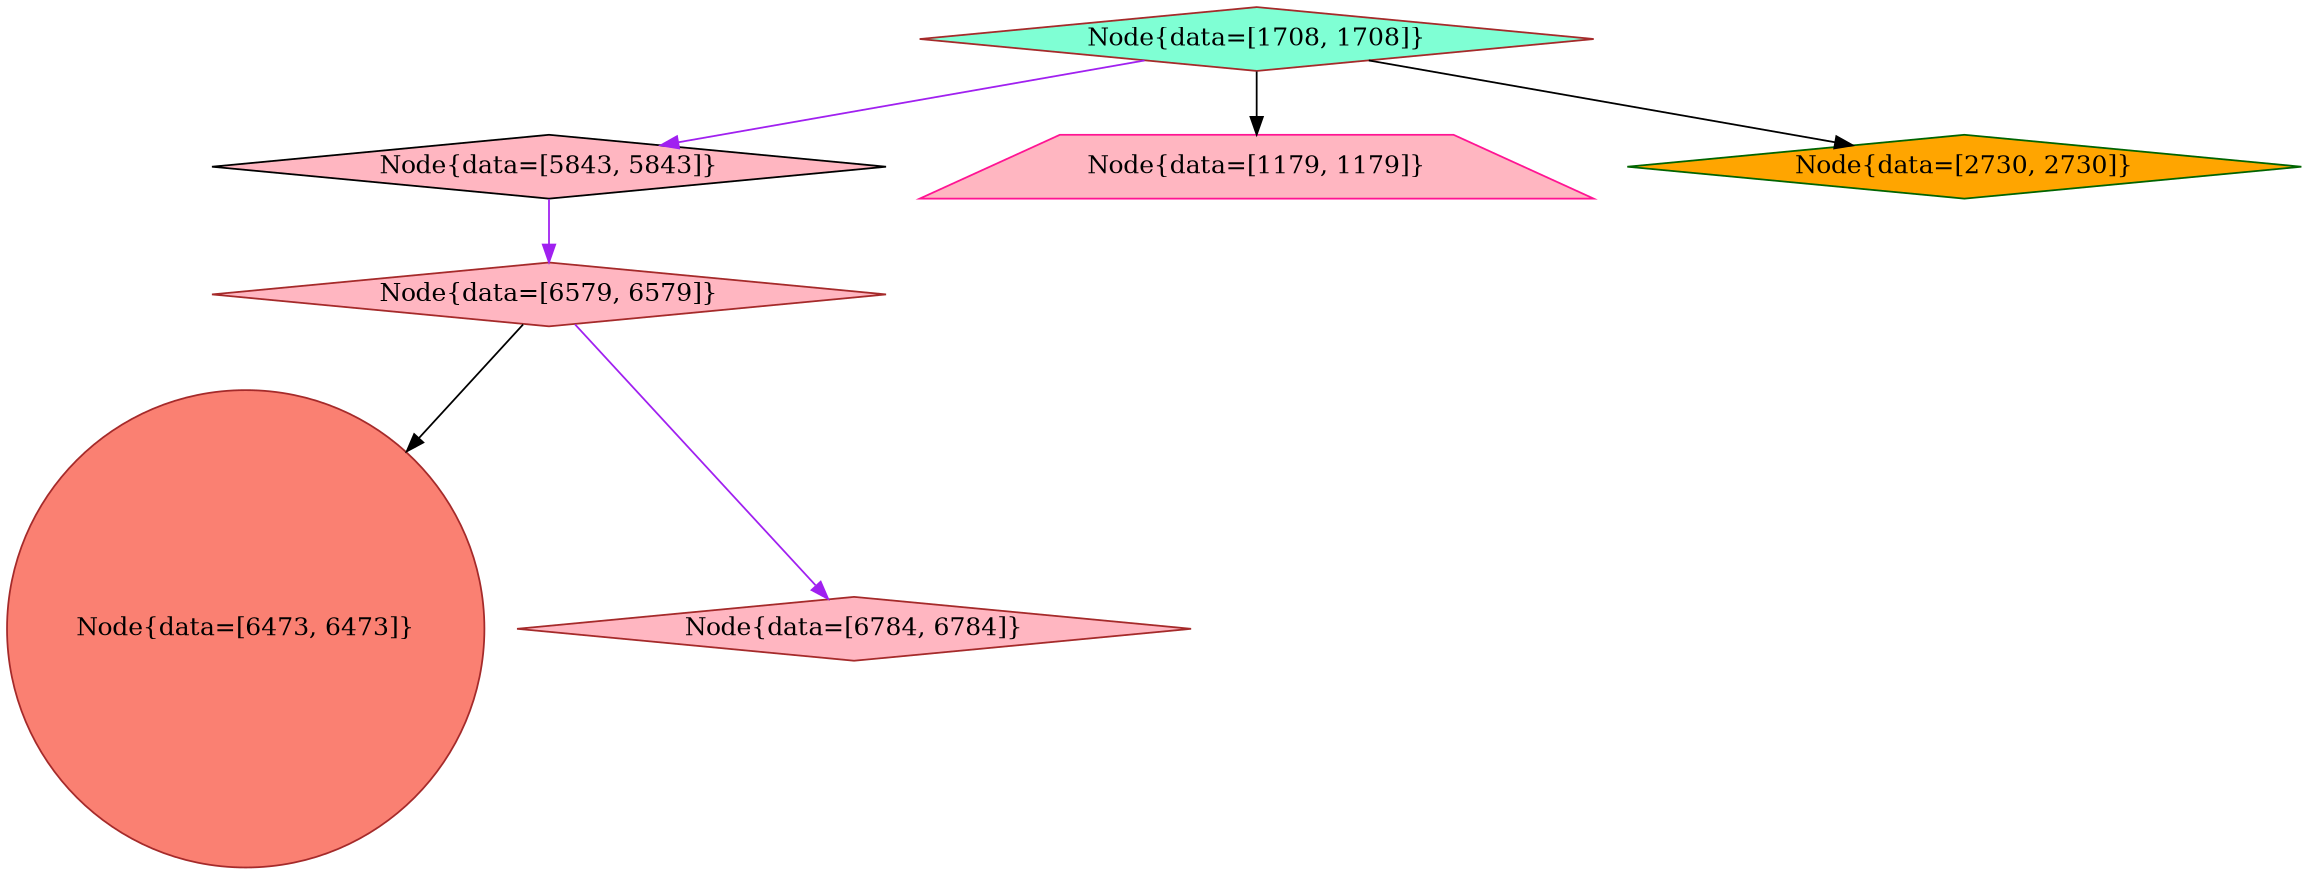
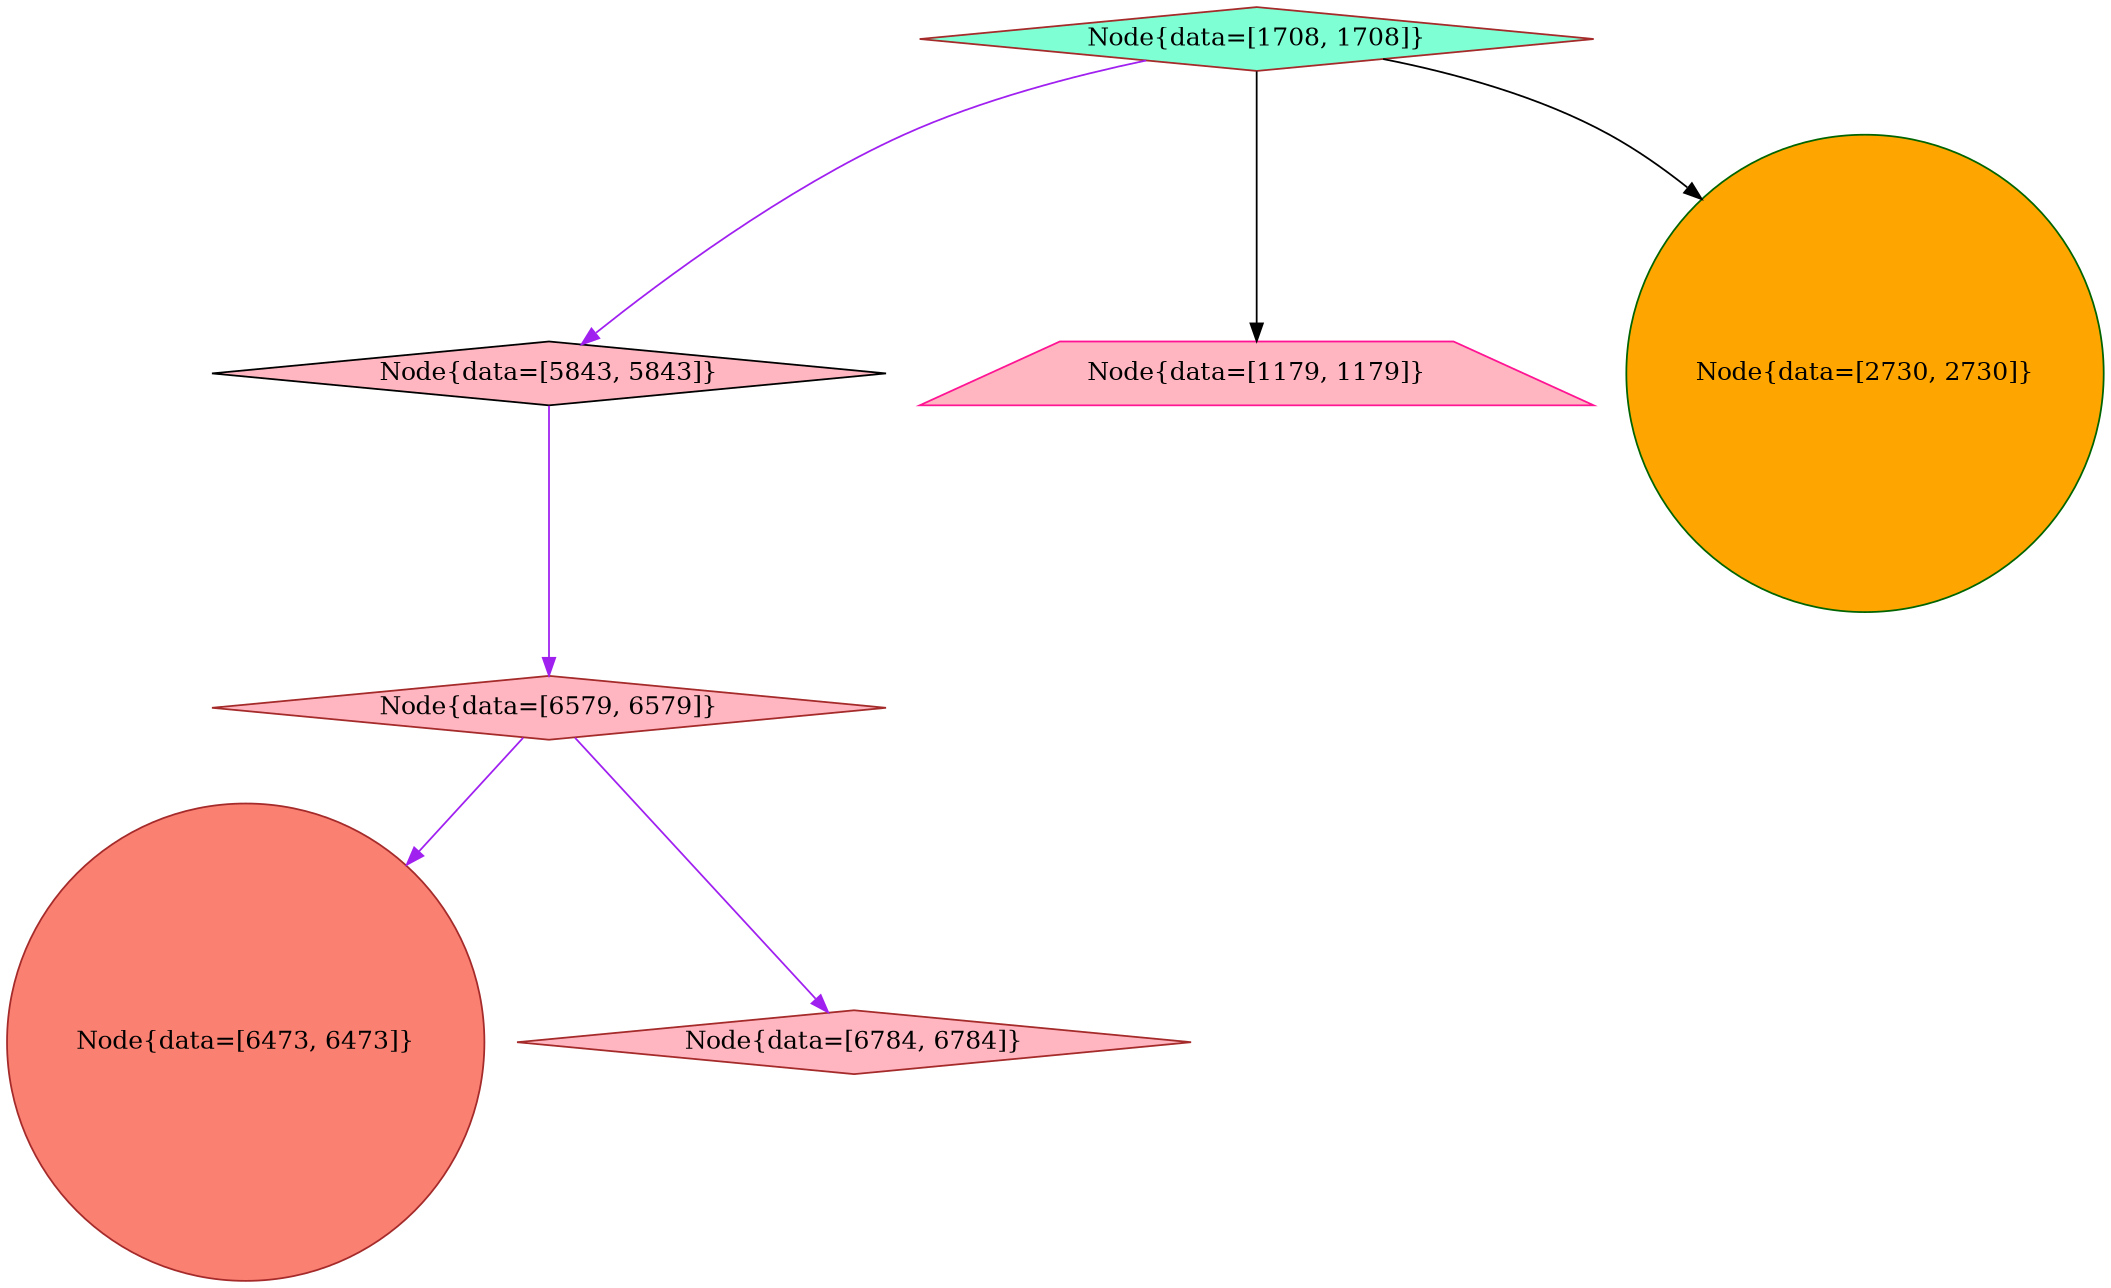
  digraph {
    node [color=brown fillcolor=lightpink shape=diamond style=filled]
    edge [color=purple]
    n1 [color=black label="Node{data=[5843, 5843]}"]
    n2 [label="Node{data=[6579, 6579]}"]
    n3 [fillcolor=aquamarine label="Node{data=[1708, 1708]}"]
    n4 [color=deeppink label="Node{data=[1179, 1179]}" shape=trapezium]
-   n5 [color=darkgreen fillcolor=orange label="Node{data=[2730, 2730]}"]
+   n5 [color=darkgreen fillcolor=orange label="Node{data=[2730, 2730]}" shape=circle]
    n6 [fillcolor=salmon label="Node{data=[6473, 6473]}" shape=circle]
    n7 [label="Node{data=[6784, 6784]}"]
    n1 -> n2
-   n2 -> n6 [color=black]
+   n2 -> n6
    n2 -> n7
    n3 -> n1
    n3 -> n4 [color=black]
    n3 -> n5 [color=black]
  }
